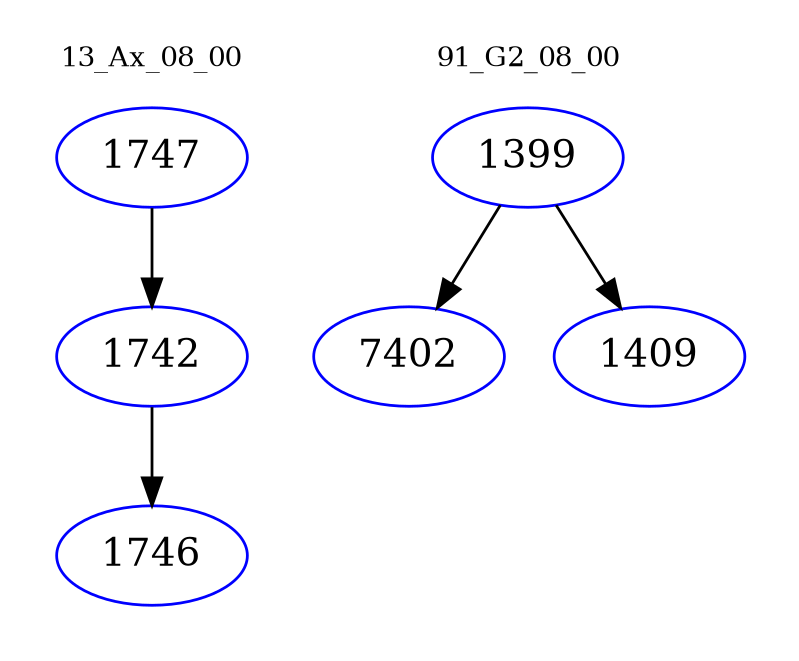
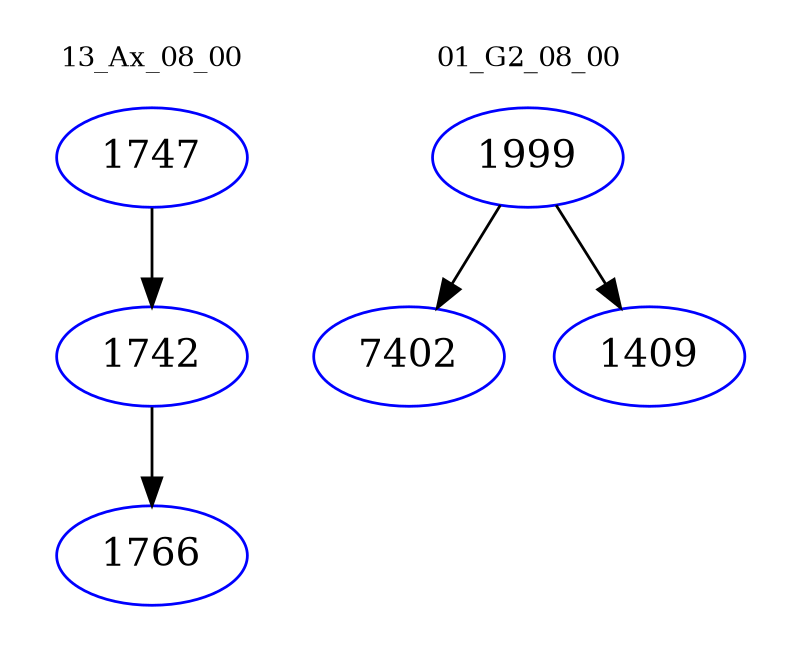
  digraph {
    node [color=blue]
    edge [color=black]
    n1 [label=1742]
-   n2 [label=1746]
+   n2 [label=1766]
    n3 [label=1747]
-   n4 [label=1399]
+   n4 [label=1999]
    n5 [label=7402]
    n6 [label=1409]
    subgraph cluster_1 {
      color=white
      fontsize=10
      label="13_Ax_08_00"
      n1
      n2
      n3
    }
    subgraph cluster_2 {
      color=white
      fontsize=10
-     label="91_G2_08_00"
+     label="01_G2_08_00"
      n4
      n5
      n6
    }
    n1 -> n2
    n3 -> n1
    n4 -> n5
    n4 -> n6
  }
